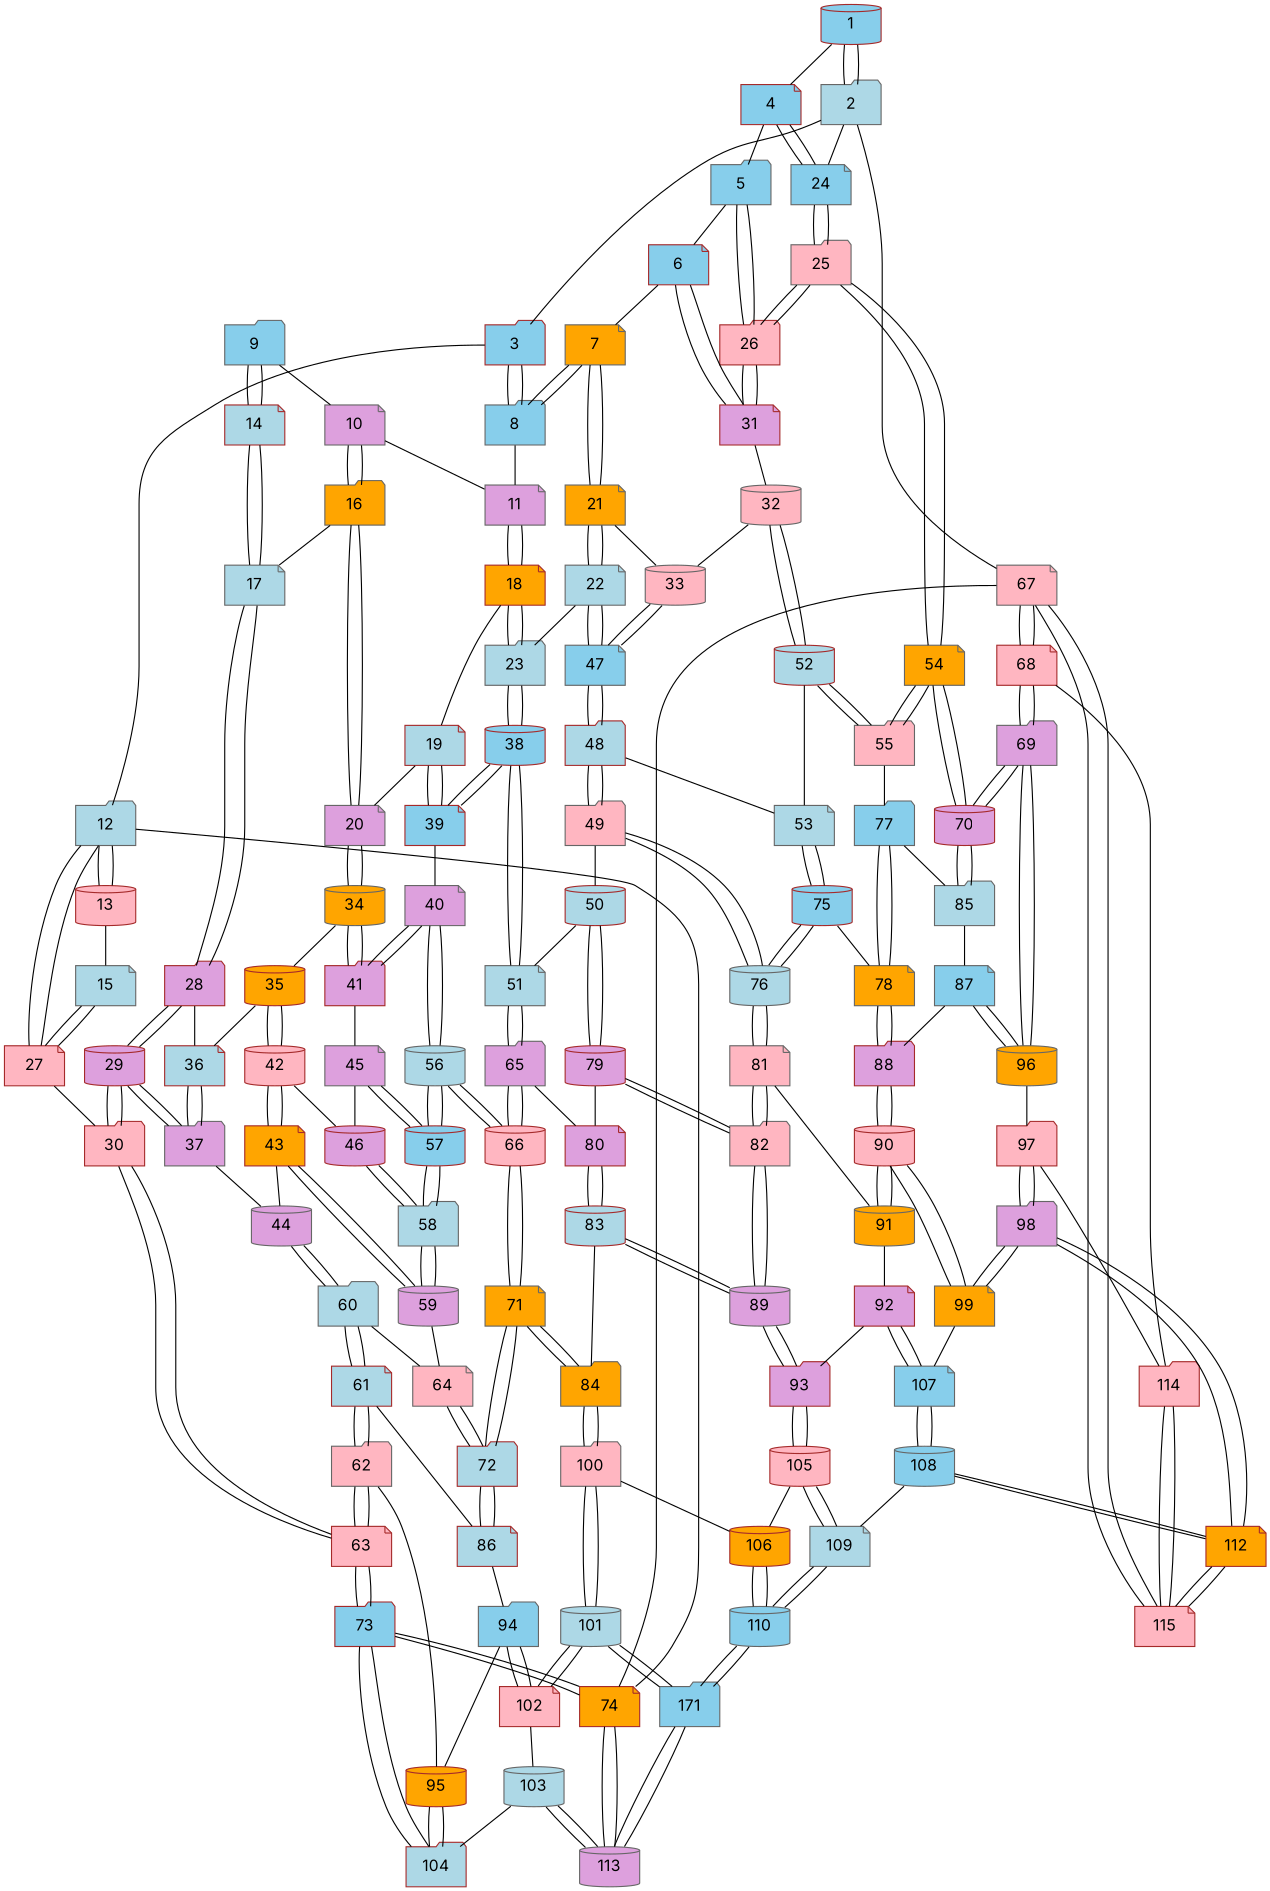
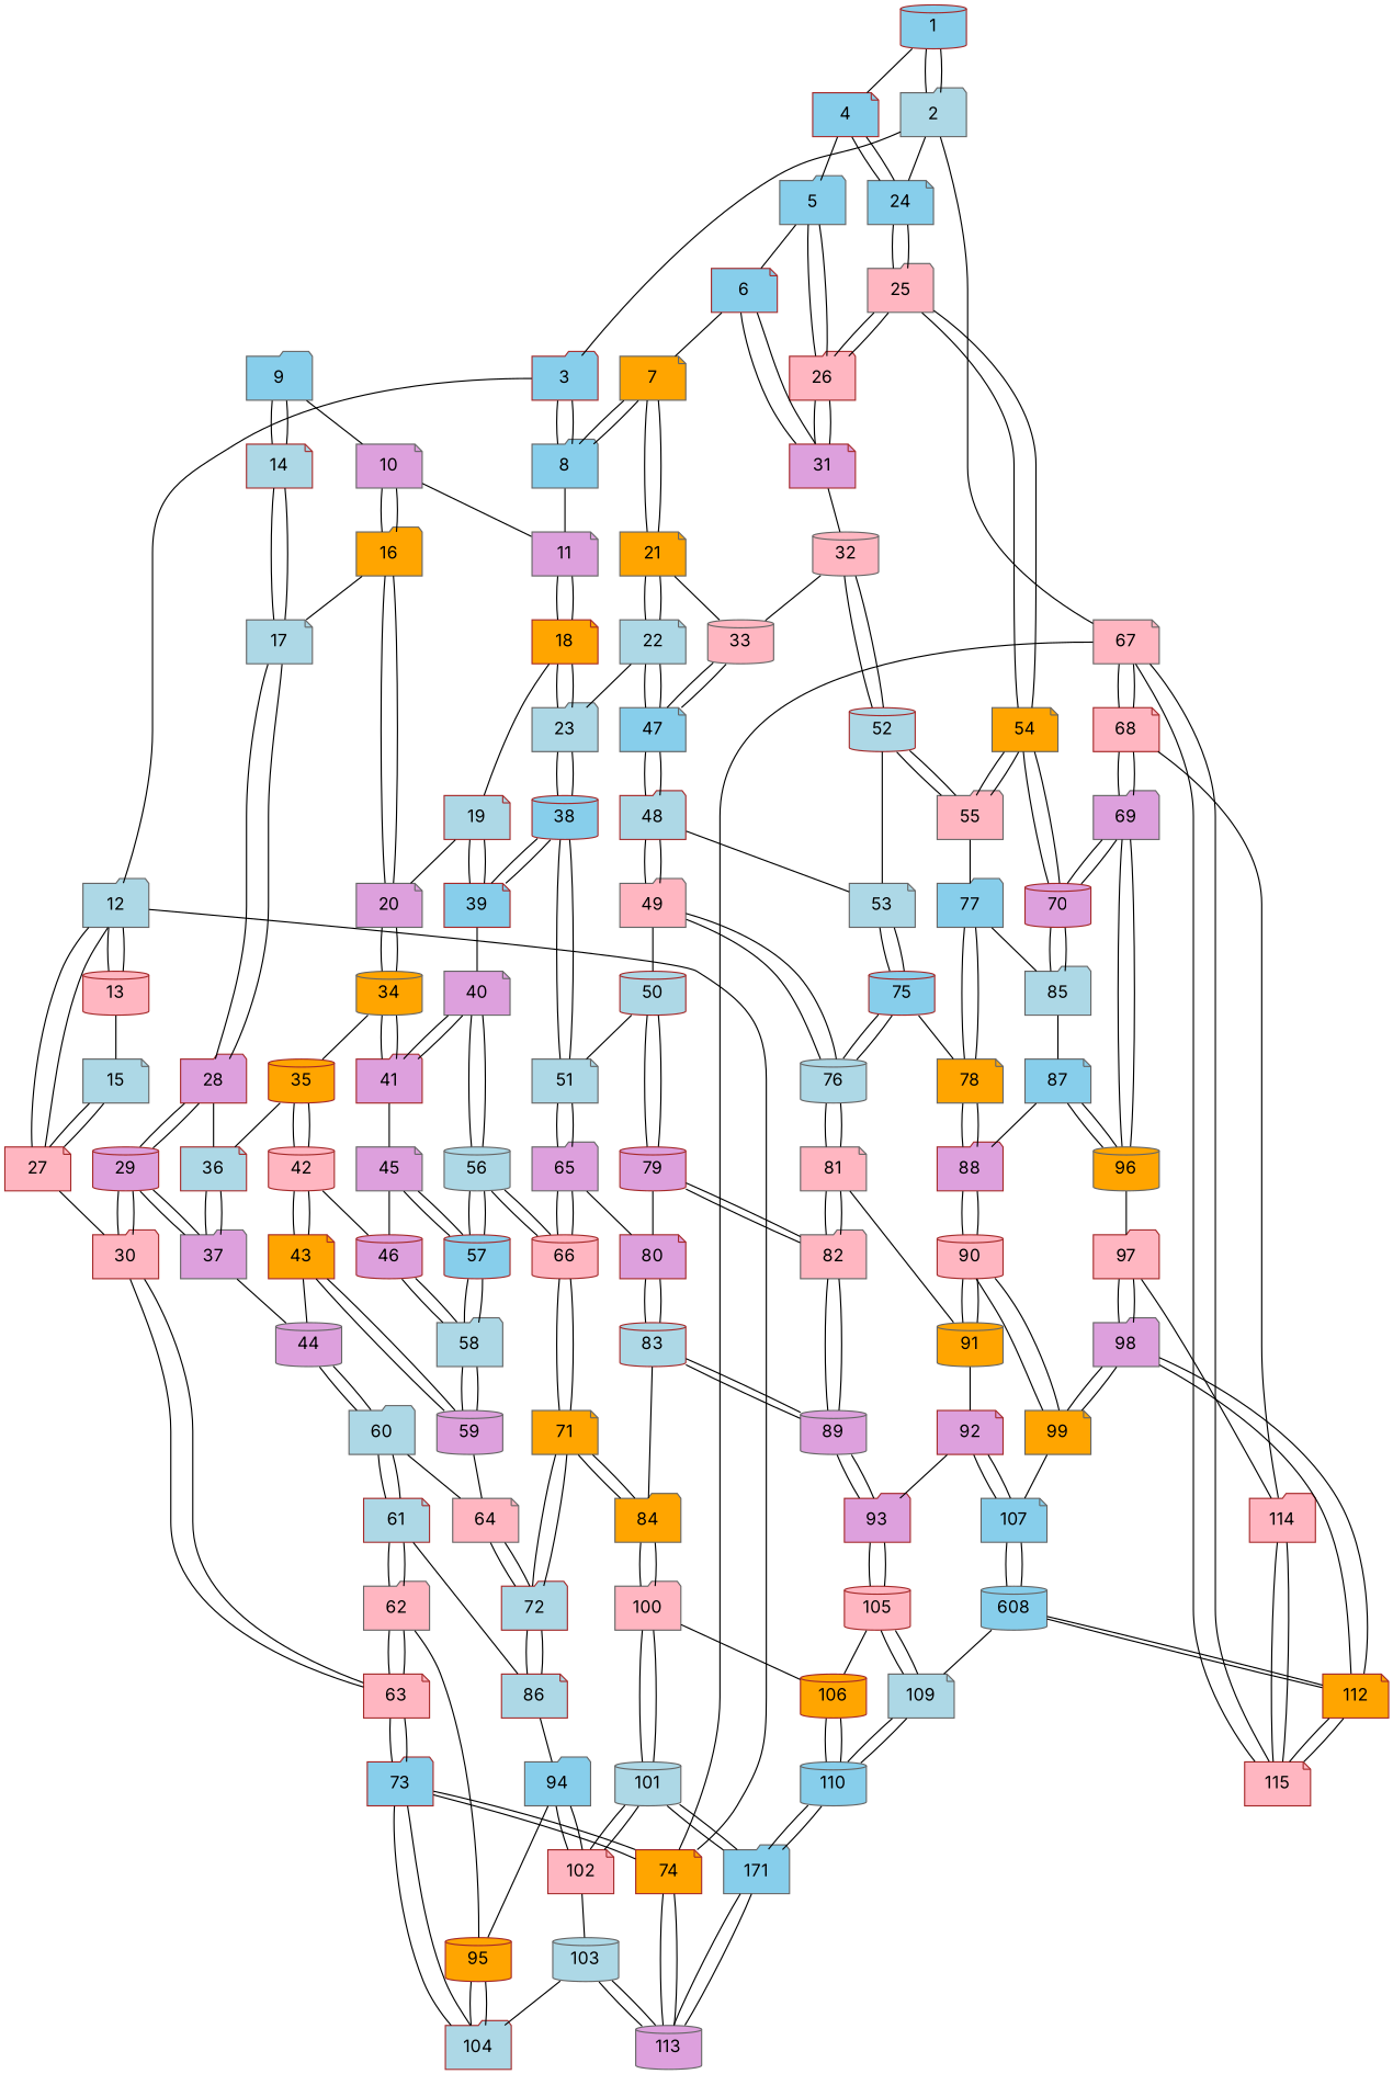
  graph {
    fontname=Inter
    node [color=gray40 fillcolor=lightblue fontname=Inter shape=note style=filled]
    edge [fontname=Inter]
    1 [color=brown fillcolor=skyblue shape=cylinder]
    2 [shape=folder]
    4 [color=brown fillcolor=skyblue]
    3 [color=brown fillcolor=skyblue shape=folder]
    24 [fillcolor=skyblue]
    67 [fillcolor=lightpink]
    5 [fillcolor=skyblue shape=folder]
    8 [fillcolor=skyblue shape=folder]
    12 [shape=folder]
    25 [fillcolor=lightpink shape=folder]
    74 [color=brown fillcolor=orange]
    68 [color=brown fillcolor=lightpink]
    115 [color=brown fillcolor=lightpink]
    11 [fillcolor=plum]
    13 [color=brown fillcolor=lightpink shape=cylinder]
    27 [color=brown fillcolor=lightpink]
    6 [color=brown fillcolor=skyblue]
    26 [color=brown fillcolor=lightpink shape=folder]
    7 [fillcolor=orange]
    31 [color=brown fillcolor=plum]
    21 [fillcolor=orange]
    32 [fillcolor=lightpink shape=cylinder]
    22
    33 [fillcolor=lightpink shape=cylinder]
    18 [color=brown fillcolor=orange]
    9 [fillcolor=skyblue shape=folder]
    10 [fillcolor=plum]
    14 [color=brown]
    16 [fillcolor=orange shape=folder]
    17
    20 [fillcolor=plum]
    19 [color=brown]
    23 [shape=folder]
    15
    30 [color=brown fillcolor=lightpink shape=folder]
    113 [fillcolor=plum shape=cylinder]
    28 [color=brown fillcolor=plum shape=folder]
    34 [fillcolor=orange shape=cylinder]
    29 [color=brown fillcolor=plum shape=cylinder]
    36 [color=brown]
    39 [color=brown fillcolor=skyblue]
    38 [color=brown fillcolor=skyblue shape=cylinder]
    40 [fillcolor=plum]
    35 [color=brown fillcolor=orange shape=cylinder]
    41 [color=brown fillcolor=plum shape=folder]
    47 [fillcolor=skyblue]
    48 [color=brown shape=folder]
    51
    54 [fillcolor=orange]
    55 [fillcolor=lightpink shape=folder]
    70 [color=brown fillcolor=plum shape=cylinder]
    63 [color=brown fillcolor=lightpink]
    37 [fillcolor=plum shape=folder]
    44 [fillcolor=plum shape=cylinder]
    73 [color=brown fillcolor=skyblue shape=folder]
    52 [color=brown shape=cylinder]
    53
    42 [color=brown fillcolor=lightpink shape=cylinder]
    45 [fillcolor=plum]
    43 [color=brown fillcolor=orange]
    46 [color=brown fillcolor=plum shape=cylinder]
    60 [shape=folder]
    65 [fillcolor=plum shape=folder]
    56 [shape=cylinder]
    57 [color=brown fillcolor=skyblue shape=cylinder]
    66 [color=brown fillcolor=lightpink shape=cylinder]
    59 [fillcolor=plum shape=cylinder]
    58 [shape=folder]
    64 [fillcolor=lightpink]
    61 [color=brown]
    49 [fillcolor=lightpink shape=folder]
    50 [color=brown shape=cylinder]
    76 [shape=cylinder]
    75 [color=brown fillcolor=skyblue shape=cylinder]
    79 [color=brown fillcolor=plum shape=cylinder]
    81 [fillcolor=lightpink]
    80 [color=brown fillcolor=plum]
    82 [fillcolor=lightpink shape=folder]
    77 [fillcolor=skyblue shape=folder]
    78 [fillcolor=orange]
    85 [shape=folder]
    71 [fillcolor=orange]
    72 [color=brown shape=folder]
    62 [fillcolor=lightpink shape=folder]
    86 [color=brown]
    95 [color=brown fillcolor=orange shape=cylinder]
    94 [fillcolor=skyblue shape=folder]
    104 [color=brown shape=folder]
    83 [color=brown shape=cylinder]
    84 [fillcolor=orange shape=folder]
    69 [fillcolor=plum shape=folder]
    114 [color=brown fillcolor=lightpink shape=folder]
    96 [fillcolor=orange shape=cylinder]
    97 [color=brown fillcolor=lightpink shape=folder]
    87 [fillcolor=skyblue]
    100 [fillcolor=lightpink shape=folder]
    88 [color=brown fillcolor=plum shape=folder]
    91 [fillcolor=orange shape=cylinder]
    90 [color=brown fillcolor=lightpink shape=cylinder]
    89 [fillcolor=plum shape=cylinder]
    92 [color=brown fillcolor=plum]
    93 [color=brown fillcolor=plum shape=folder]
    101 [shape=cylinder]
    106 [color=brown fillcolor=orange shape=cylinder]
    102 [color=brown fillcolor=lightpink]
    99 [fillcolor=orange]
    105 [color=brown fillcolor=lightpink shape=cylinder]
    107 [fillcolor=skyblue]
-   108 [fillcolor=skyblue shape=cylinder]
+   108 [fillcolor=skyblue shape=cylinder label=608]
    109
    103 [shape=cylinder]
    98 [fillcolor=plum shape=folder]
    112 [color=brown fillcolor=orange]
    n114 [fillcolor=skyblue label=171 shape=folder]
    110 [fillcolor=skyblue shape=cylinder]
    1 -- 2
    1 -- 2
    1 -- 4
    2 -- 3
    2 -- 24
    2 -- 67
    4 -- 24
    4 -- 24
    4 -- 5
    3 -- 8
    3 -- 8
    3 -- 12
    24 -- 25
    24 -- 25
    67 -- 74
    67 -- 68
    67 -- 68
    67 -- 115
    67 -- 115
    5 -- 6
    5 -- 26
    5 -- 26
    8 -- 11
    12 -- 74
    12 -- 13
    12 -- 13
    12 -- 27
    12 -- 27
    25 -- 26
    25 -- 26
    25 -- 54
    25 -- 54
    74 -- 113
    74 -- 113
    68 -- 69
    68 -- 69
    68 -- 114
    11 -- 18
    11 -- 18
    13 -- 15
    27 -- 30
    6 -- 7
    6 -- 31
    6 -- 31
    26 -- 31
    26 -- 31
    7 -- 8
    7 -- 8
    7 -- 21
    7 -- 21
    31 -- 32
    21 -- 22
    21 -- 22
    21 -- 33
    32 -- 33
    32 -- 52
    32 -- 52
    22 -- 23
    22 -- 47
    22 -- 47
    33 -- 47
    33 -- 47
    18 -- 19
    18 -- 23
    18 -- 23
    9 -- 10
    9 -- 14
    9 -- 14
    10 -- 11
    10 -- 16
    10 -- 16
    14 -- 17
    14 -- 17
    16 -- 17
    16 -- 20
    16 -- 20
    17 -- 28
    17 -- 28
    20 -- 34
    20 -- 34
    19 -- 20
    19 -- 39
    19 -- 39
    23 -- 38
    23 -- 38
    15 -- 27
    15 -- 27
    30 -- 63
    30 -- 63
    28 -- 29
    28 -- 29
    28 -- 36
    34 -- 35
    34 -- 41
    34 -- 41
    29 -- 30
    29 -- 30
    29 -- 37
    29 -- 37
    36 -- 37
    36 -- 37
    39 -- 40
    38 -- 39
    38 -- 39
    38 -- 51
    38 -- 51
    40 -- 41
    40 -- 41
    40 -- 56
    40 -- 56
    35 -- 36
    35 -- 42
    35 -- 42
    41 -- 45
    47 -- 48
    47 -- 48
    48 -- 53
    48 -- 49
    48 -- 49
    51 -- 65
    51 -- 65
    54 -- 55
    54 -- 55
    54 -- 70
    54 -- 70
    55 -- 77
    70 -- 85
    70 -- 85
    63 -- 73
    63 -- 73
    37 -- 44
    44 -- 60
    44 -- 60
    73 -- 74
    73 -- 74
    73 -- 104
    73 -- 104
    52 -- 55
    52 -- 55
    52 -- 53
    53 -- 75
    53 -- 75
    42 -- 43
    42 -- 43
    42 -- 46
    45 -- 46
    45 -- 57
    45 -- 57
    43 -- 44
    43 -- 59
    43 -- 59
    46 -- 58
    46 -- 58
    60 -- 64
    60 -- 61
    60 -- 61
    65 -- 66
    65 -- 66
    65 -- 80
    56 -- 57
    56 -- 57
    56 -- 66
    56 -- 66
    57 -- 58
    57 -- 58
    66 -- 71
    66 -- 71
    59 -- 64
    58 -- 59
    58 -- 59
    64 -- 72
    64 -- 72
    61 -- 62
    61 -- 62
    61 -- 86
    49 -- 50
    49 -- 76
    49 -- 76
    50 -- 51
    50 -- 79
    50 -- 79
    76 -- 81
    76 -- 81
    75 -- 76
    75 -- 76
    75 -- 78
    79 -- 80
    79 -- 82
    79 -- 82
    81 -- 82
    81 -- 82
    81 -- 91
    80 -- 83
    80 -- 83
    82 -- 89
    82 -- 89
    77 -- 78
    77 -- 78
    77 -- 85
    78 -- 88
    78 -- 88
    85 -- 87
    71 -- 72
    71 -- 72
    71 -- 84
    71 -- 84
    72 -- 86
    72 -- 86
    62 -- 63
    62 -- 63
    62 -- 95
    86 -- 94
    95 -- 104
    95 -- 104
    94 -- 95
    94 -- 102
    94 -- 102
    83 -- 84
    83 -- 89
    83 -- 89
    84 -- 100
    84 -- 100
    69 -- 70
    69 -- 70
    69 -- 96
    69 -- 96
    114 -- 115
    114 -- 115
    96 -- 97
    97 -- 114
    97 -- 98
    97 -- 98
    87 -- 96
    87 -- 96
    87 -- 88
    100 -- 101
    100 -- 101
    100 -- 106
    88 -- 90
    88 -- 90
    91 -- 92
    90 -- 91
    90 -- 91
    90 -- 99
    90 -- 99
    89 -- 93
    89 -- 93
    92 -- 93
    92 -- 107
    92 -- 107
    93 -- 105
    93 -- 105
    101 -- 102
    101 -- 102
    101 -- n114
    101 -- n114
    106 -- 110
    106 -- 110
    102 -- 103
    99 -- 107
    105 -- 106
    105 -- 109
    105 -- 109
    107 -- 108
    107 -- 108
    108 -- 109
    108 -- 112
    108 -- 112
    109 -- 110
    109 -- 110
    103 -- 113
    103 -- 113
    103 -- 104
    98 -- 99
    98 -- 99
    98 -- 112
    98 -- 112
    112 -- 115
    112 -- 115
    n114 -- 113
    n114 -- 113
    110 -- n114
    110 -- n114
  }
